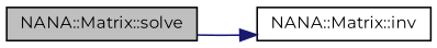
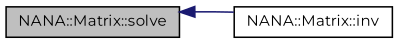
  digraph {
    rankdir=LR
    fontname=Montserrat
    node [color=black fontname=Montserrat fontsize=10 shape=record style=filled]
    n1 [fillcolor=grey75 fontcolor=black height=0.2 label="NANA::Matrix::solve" width=0.4]
    n2 [fillcolor=white height=0.2 label="NANA::Matrix::inv" width=0.4]
-   n1 -> n2 [color=midnightblue fontname=Montserrat fontsize=10 labelfontname=Helvetica labelfontsize=10 style=solid]
+   n2 -> n1 [color=midnightblue fontname=Montserrat fontsize=10 labelfontname=Helvetica labelfontsize=10 style=solid]
  }
